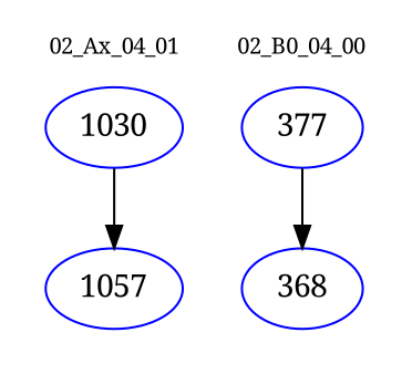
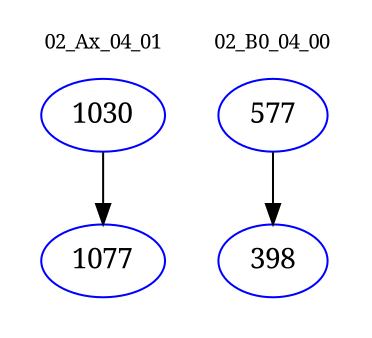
  digraph {
    fontname="Noto Serif"
    node [color=blue fontname="Noto Serif"]
    edge [color=black fontname="Noto Serif"]
    n1 [label=1030]
-   n2 [label=1057]
-   n3 [label=377]
-   n4 [label=368]
+   n2 [label=1077]
+   n3 [label=577]
+   n4 [label=398]
    subgraph cluster_1 {
      color=white
      fontsize=10
      label="02_Ax_04_01"
      n1
      n2
    }
    subgraph cluster_2 {
      color=white
      fontsize=10
      label="02_B0_04_00"
      n3
      n4
    }
    n1 -> n2
    n3 -> n4
  }
